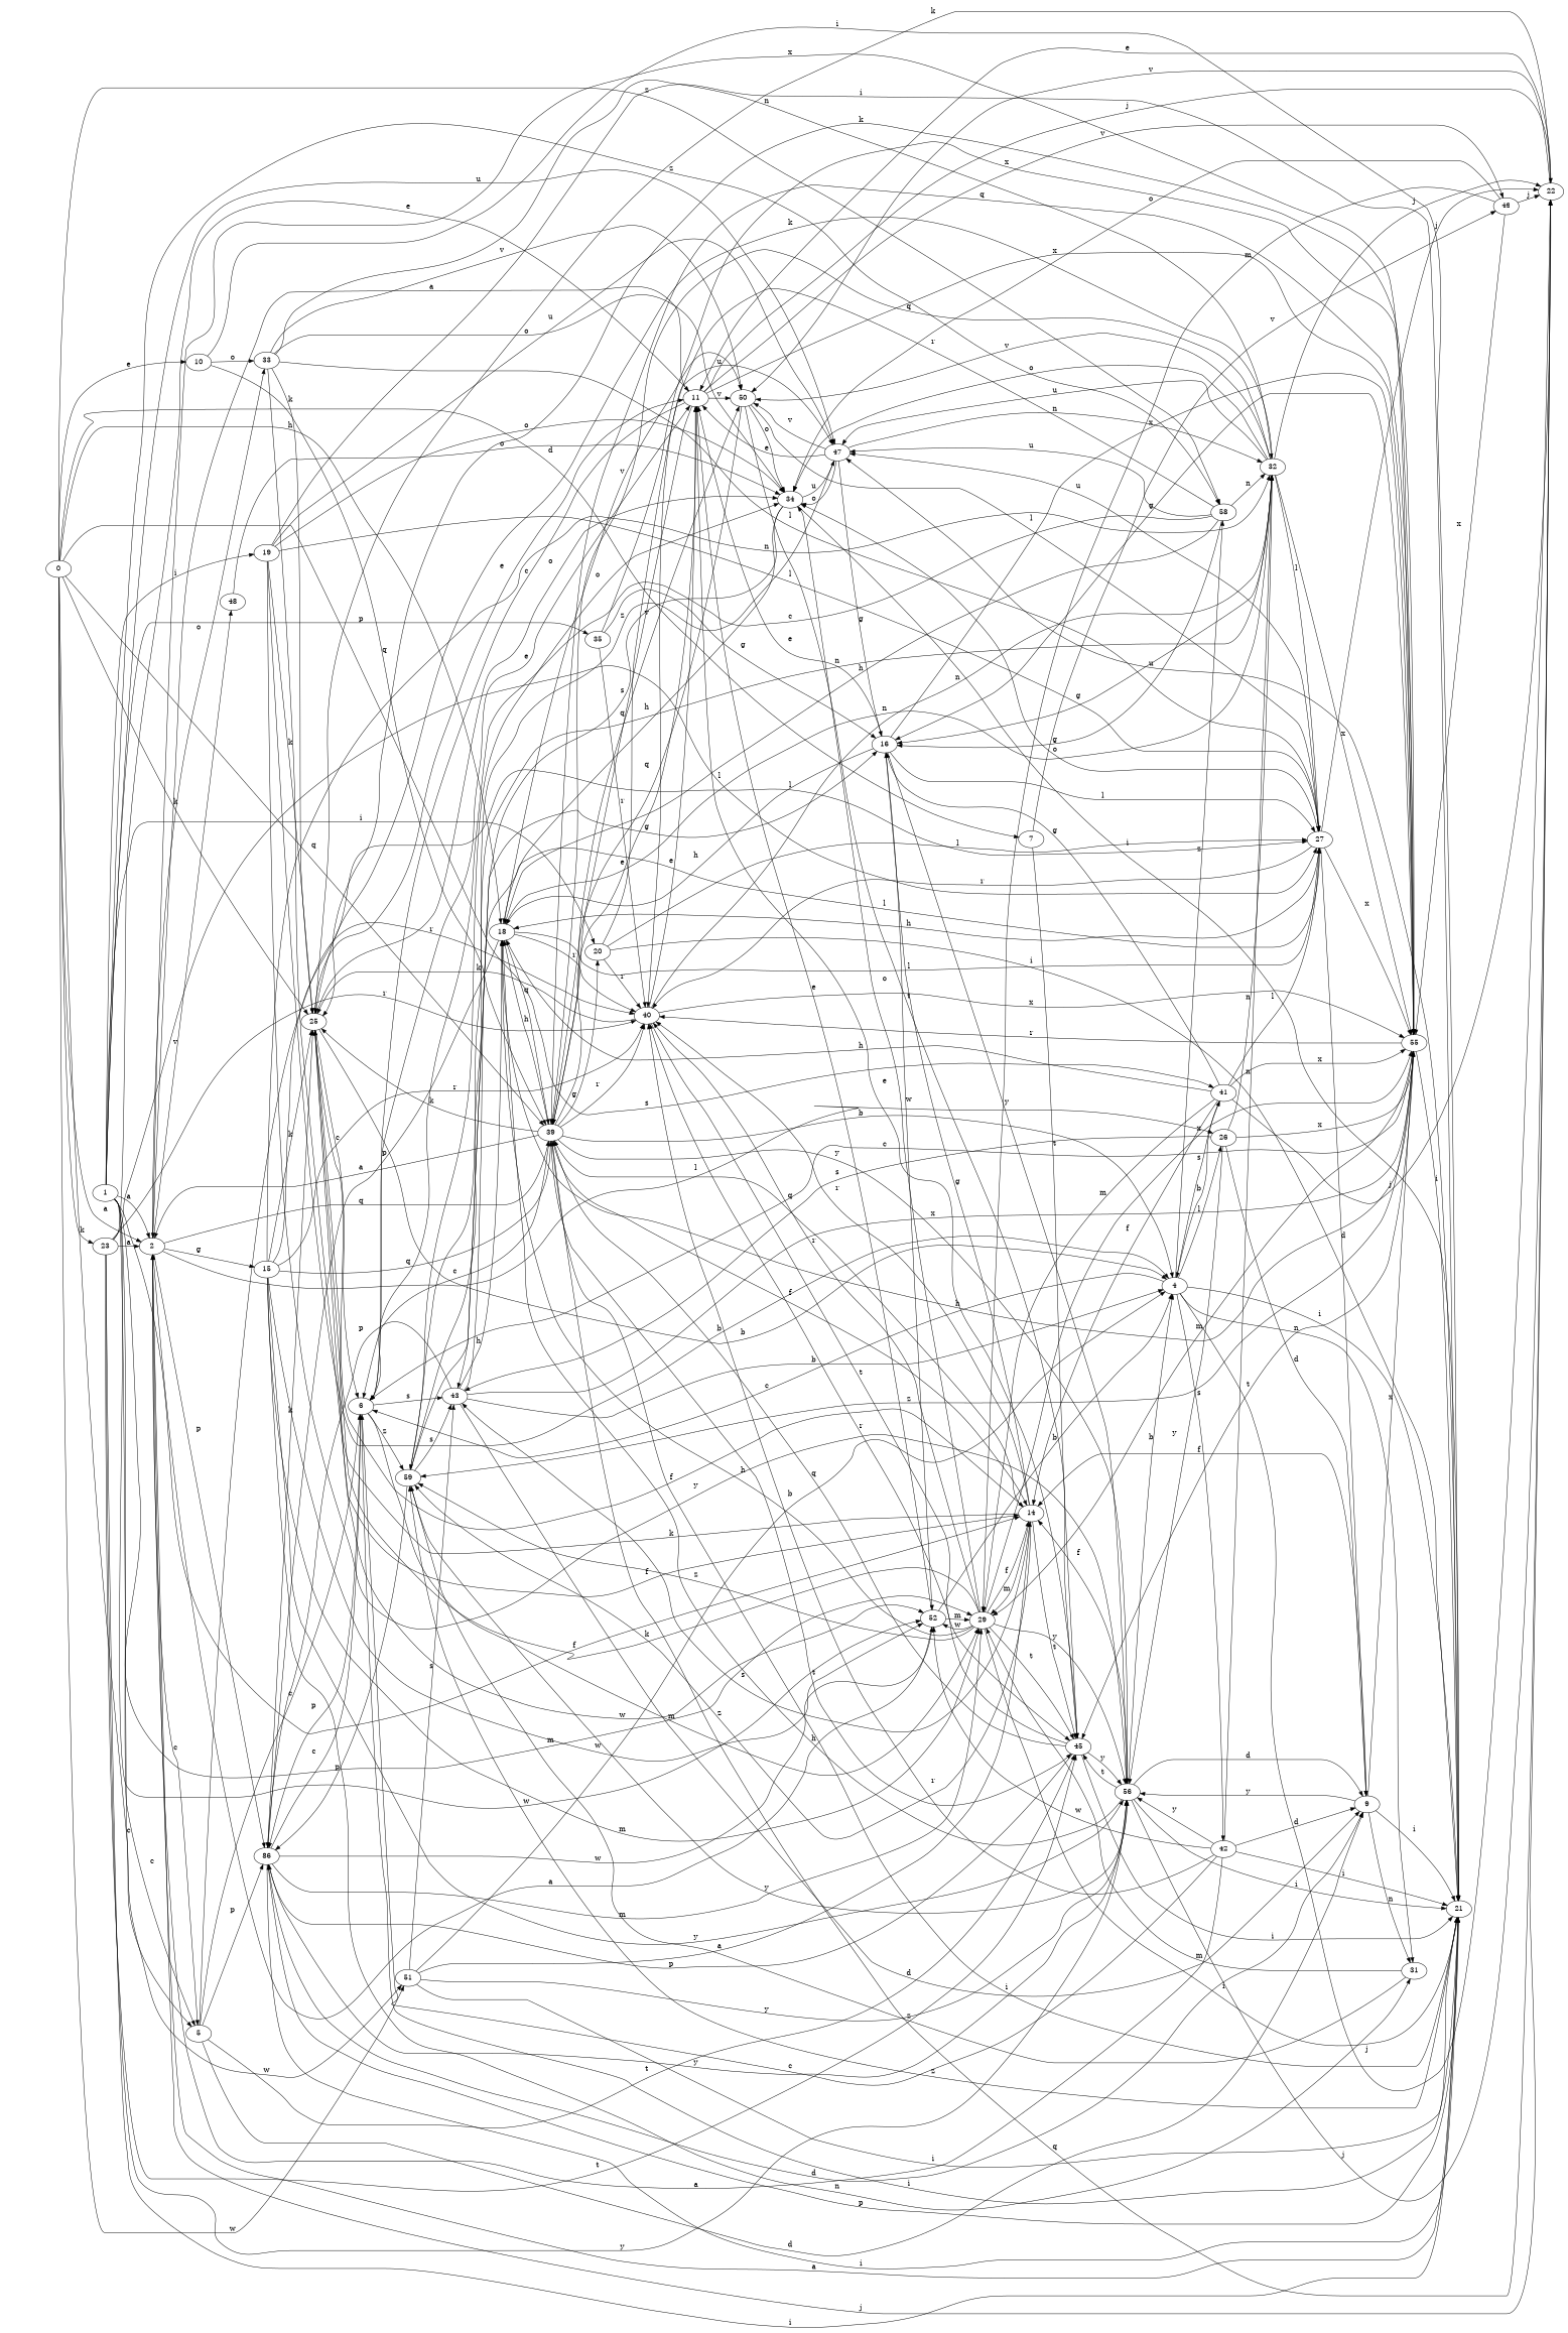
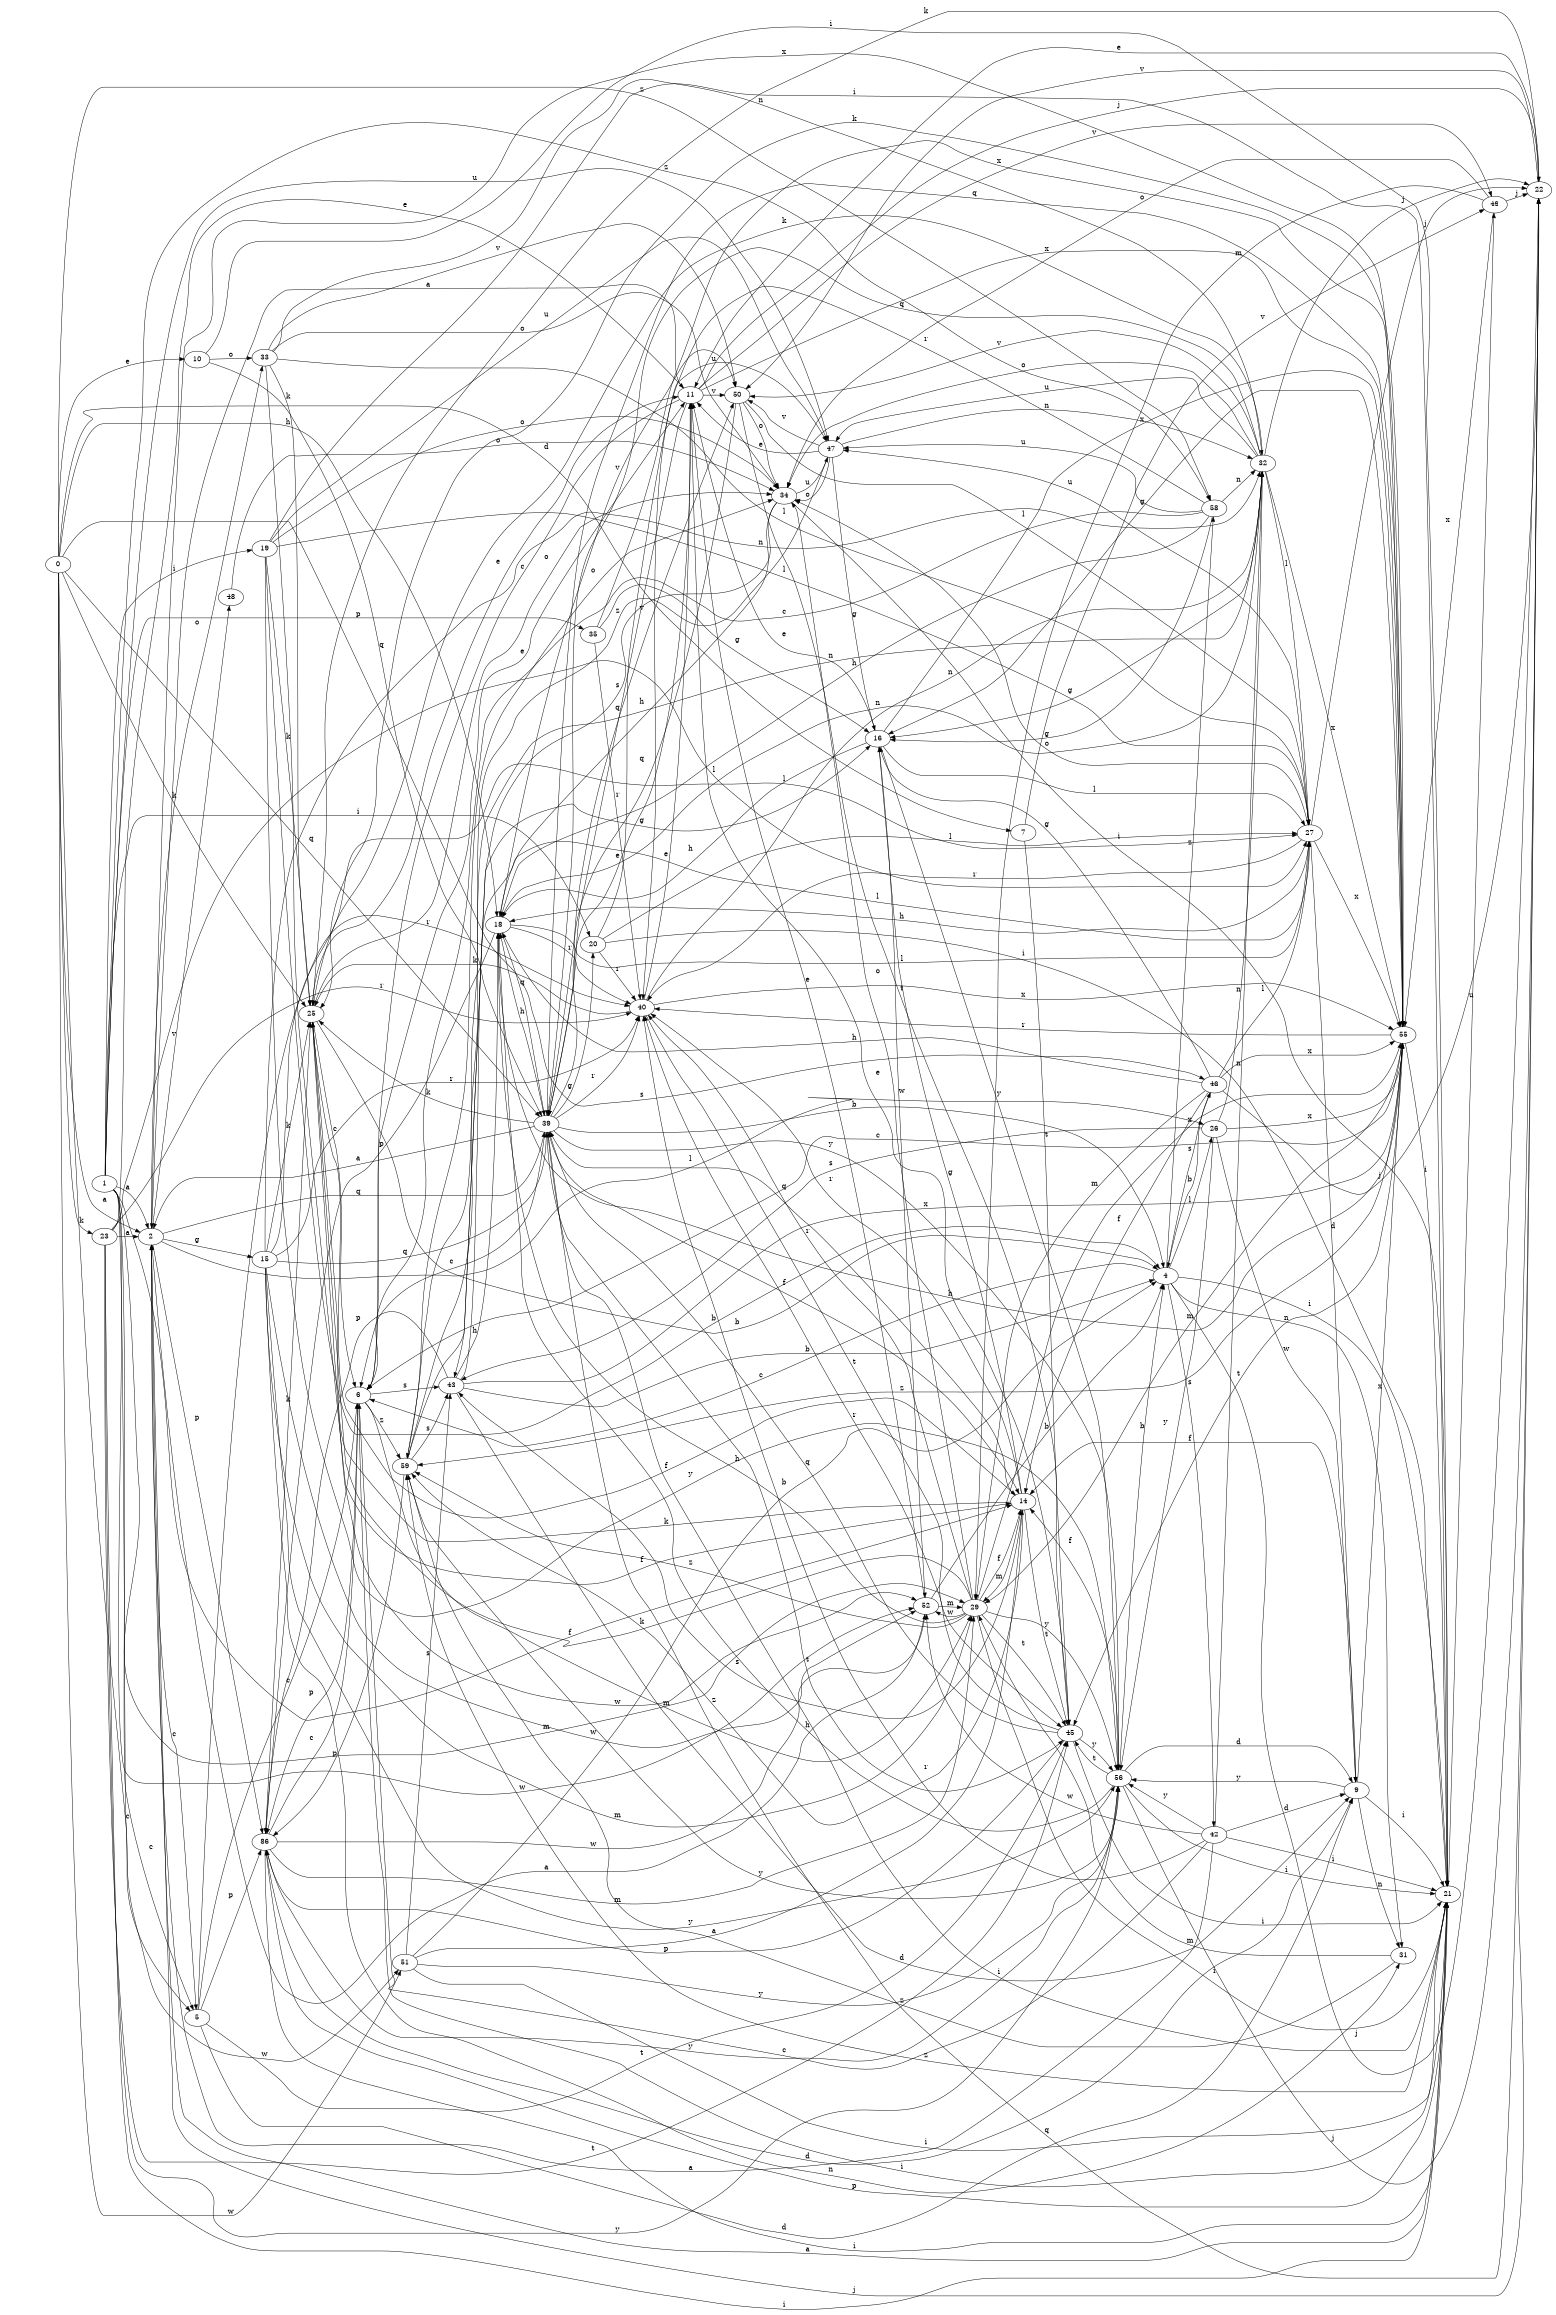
  strict digraph {
    rankdir=LR
    0
    2
    5
    n4 [label=7]
    10
    18
    23
    25
    39
-   41
+   41 [label=46]
    51
    58
    15
    22
    26
    33
    n17 [label=86]
    48
    55
    6
    9
    40
    45
    49
    21
    50
    27
    32
    11
    56
    14
    52
    4
    34
    20
    29
    16
    43
    47
    1
    19
    35
    59
    31
    42
    0 -> 2 [label=a]
    0 -> 5 [label=c]
    0 -> n4 [label=d]
    0 -> 10 [label=e]
    0 -> 18 [label=h]
    0 -> 23 [label=k]
    0 -> 25 [label=k]
    0 -> 39 [label=q]
    0 -> 41 [label=s]
    0 -> 51 [label=w]
    0 -> 58 [label=z]
    2 -> 5 [label=c]
    2 -> 39 [label=q]
    2 -> 15 [label=g]
    2 -> 22 [label=j]
    2 -> 26 [label=l]
    2 -> 33 [label=o]
    2 -> n17 [label=p]
    2 -> 48 [label=v]
    2 -> 55 [label=x]
    5 -> n17 [label=p]
    5 -> 6 [label=c]
    5 -> 9 [label=d]
    5 -> 40 [label=r]
    5 -> 45 [label=t]
    n4 -> 45 [label=t]
    n4 -> 49 [label=v]
    10 -> 39 [label=q]
    10 -> 33 [label=o]
    10 -> 21 [label=i]
    18 -> 39 [label=q]
    18 -> n17 [label=p]
    18 -> 40 [label=r]
    18 -> 50 [label=v]
    18 -> 27 [label=l]
    18 -> 32 [label=n]
    23 -> 2 [label=a]
    23 -> 40 [label=r]
    23 -> 45 [label=t]
    23 -> 21 [label=i]
    23 -> 27 [label=l]
    23 -> 11 [label=e]
    23 -> 56 [label=y]
    25 -> 6 [label=c]
    25 -> 11 [label=e]
    25 -> 14 [label=f]
    25 -> 52 [label=w]
    25 -> 4 [label=b]
    25 -> 34 [label=o]
    39 -> 2 [label=a]
    39 -> 18 [label=h]
    39 -> 25 [label=k]
    39 -> 6 [label=c]
    39 -> 40 [label=r]
    39 -> 45 [label=t]
    39 -> 21 [label=i]
    39 -> 50 [label=v]
    39 -> 11 [label=e]
    39 -> 56 [label=y]
    39 -> 14 [label=f]
    39 -> 4 [label=b]
    39 -> 20 [label=g]
    41 -> 18 [label=h]
    41 -> 22 [label=j]
    41 -> 55 [label=x]
    41 -> 27 [label=l]
    41 -> 14 [label=f]
    41 -> 4 [label=b]
    41 -> 29 [label=m]
    41 -> 16 [label=g]
    51 -> 21 [label=i]
    51 -> 56 [label=y]
    51 -> 14 [label=a]
    51 -> 4 [label=b]
    51 -> 43 [label=s]
    58 -> 18 [label=h]
    58 -> 6 [label=c]
    58 -> 40 [label=r]
    58 -> 32 [label=n]
    58 -> 16 [label=g]
    58 -> 47 [label=u]
    15 -> 25 [label=k]
    15 -> 39 [label=q]
    15 -> 40 [label=r]
    15 -> 27 [label=l]
    15 -> 32 [label=n]
    15 -> 56 [label=y]
    15 -> 52 [label=w]
    15 -> 29 [label=m]
    15 -> 31 [label=n]
    22 -> 25 [label=k]
    22 -> 39 [label=q]
    22 -> 50 [label=v]
    22 -> 11 [label=e]
    26 -> 55 [label=x]
-   26 -> 9 [label=d]
+   26 -> 9 [label=w]
    26 -> 32 [label=n]
    26 -> 56 [label=y]
    26 -> 43 [label=s]
    33 -> 25 [label=k]
    33 -> 50 [label=v]
    33 -> 27 [label=l]
    33 -> 32 [label=n]
    33 -> 14 [label=f]
    33 -> 34 [label=o]
    n17 -> 25 [label=k]
    n17 -> 6 [label=c]
    n17 -> 9 [label=d]
    n17 -> 21 [label=i]
    n17 -> 56 [label=y]
    n17 -> 52 [label=w]
    n17 -> 29 [label=m]
    48 -> 34 [label=o]
    55 -> 18 [label=h]
    55 -> 25 [label=k]
    55 -> 39 [label=q]
    55 -> 6 [label=c]
    55 -> 40 [label=r]
    55 -> 45 [label=t]
    55 -> 21 [label=i]
    55 -> 29 [label=m]
    55 -> 16 [label=g]
    55 -> 59 [label=z]
    6 -> n17 [label=p]
    6 -> 21 [label=i]
    6 -> 11 [label=e]
    6 -> 29 [label=m]
    6 -> 43 [label=s]
    6 -> 59 [label=z]
    9 -> 55 [label=x]
    9 -> 21 [label=i]
    9 -> 56 [label=y]
    9 -> 14 [label=f]
    9 -> 31 [label=n]
    40 -> 25 [label=k]
    40 -> 55 [label=x]
    40 -> 45 [label=t]
    40 -> 32 [label=n]
    40 -> 11 [label=e]
    45 -> 39 [label=q]
    45 -> n17 [label=p]
    45 -> 40 [label=r]
    45 -> 21 [label=i]
    45 -> 11 [label=e]
    45 -> 56 [label=y]
    49 -> 22 [label=j]
    49 -> 55 [label=x]
    49 -> 34 [label=o]
    49 -> 29 [label=m]
    21 -> 2 [label=a]
    21 -> n17 [label=p]
-   21 -> 47 [label=u]
+   21 -> 49 [label=u]
    21 -> 59 [label=z]
    50 -> 39 [label=q]
    50 -> 45 [label=t]
    50 -> 27 [label=l]
    50 -> 34 [label=o]
    27 -> 18 [label=h]
    27 -> 22 [label=j]
    27 -> 55 [label=x]
    27 -> 9 [label=d]
    27 -> 40 [label=r]
    27 -> 34 [label=o]
    27 -> 47 [label=u]
    32 -> 25 [label=k]
    32 -> 39 [label=q]
    32 -> 22 [label=j]
    32 -> 55 [label=x]
    32 -> 50 [label=v]
    32 -> 27 [label=l]
    32 -> 34 [label=o]
    32 -> 16 [label=g]
    32 -> 47 [label=u]
    11 -> 2 [label=a]
    11 -> 39 [label=q]
    11 -> 22 [label=j]
    11 -> 55 [label=x]
    11 -> 6 [label=c]
    11 -> 49 [label=v]
    11 -> 50 [label=v]
    56 -> 18 [label=h]
    56 -> 22 [label=j]
    56 -> 9 [label=d]
    56 -> 45 [label=t]
    56 -> 21 [label=i]
    56 -> 14 [label=f]
    56 -> 4 [label=b]
    14 -> 25 [label=k]
    14 -> 39 [label=q]
    14 -> 40 [label=r]
    14 -> 45 [label=t]
    14 -> 29 [label=m]
    14 -> 16 [label=g]
    14 -> 43 [label=s]
    14 -> 59 [label=z]
    52 -> 2 [label=a]
    52 -> 11 [label=e]
    52 -> 4 [label=b]
    52 -> 29 [label=m]
    4 -> 41 [label=s]
    4 -> 58 [label=z]
    4 -> 22 [label=j]
    4 -> 26 [label=l]
    4 -> 6 [label=c]
    4 -> 21 [label=i]
    4 -> 31 [label=n]
    4 -> 42 [label=s]
    34 -> 18 [label=h]
    34 -> 21 [label=i]
    34 -> 43 [label=s]
    34 -> 47 [label=u]
    20 -> 40 [label=r]
    20 -> 21 [label=i]
    20 -> 27 [label=l]
    20 -> 47 [label=u]
    29 -> 18 [label=h]
    29 -> 25 [label=k]
    29 -> 55 [label=x]
    29 -> 40 [label=r]
    29 -> 45 [label=t]
    29 -> 21 [label=i]
    29 -> 56 [label=y]
    29 -> 14 [label=f]
    29 -> 52 [label=w]
    29 -> 34 [label=o]
    29 -> 59 [label=z]
    16 -> 18 [label=h]
    16 -> 55 [label=x]
    16 -> 27 [label=l]
    16 -> 11 [label=e]
    16 -> 56 [label=y]
    16 -> 52 [label=w]
    43 -> 18 [label=h]
    43 -> n17 [label=p]
    43 -> 55 [label=x]
    43 -> 9 [label=d]
    43 -> 27 [label=l]
    43 -> 4 [label=b]
    47 -> 50 [label=v]
    47 -> 32 [label=n]
    47 -> 11 [label=e]
    47 -> 34 [label=o]
    47 -> 16 [label=g]
    47 -> 59 [label=z]
    1 -> 2 [label=a]
    1 -> 5 [label=c]
    1 -> 51 [label=w]
    1 -> 58 [label=z]
    1 -> 14 [label=f]
    1 -> 52 [label=w]
    1 -> 20 [label=i]
    1 -> 29 [label=m]
    1 -> 47 [label=u]
    1 -> 19 [label=i]
    1 -> 35 [label=p]
    19 -> 25 [label=k]
    19 -> 21 [label=i]
    19 -> 27 [label=l]
    19 -> 56 [label=y]
    19 -> 4 [label=b]
    19 -> 34 [label=o]
    19 -> 47 [label=u]
    35 -> 55 [label=x]
    35 -> 40 [label=r]
    35 -> 16 [label=g]
    59 -> n17 [label=p]
    59 -> 32 [label=n]
    59 -> 56 [label=y]
    59 -> 34 [label=o]
    59 -> 16 [label=g]
    59 -> 43 [label=s]
    31 -> 29 [label=m]
    31 -> 59 [label=z]
    42 -> 2 [label=a]
    42 -> 6 [label=c]
    42 -> 9 [label=d]
    42 -> 40 [label=r]
    42 -> 21 [label=i]
    42 -> 32 [label=n]
    42 -> 56 [label=y]
    42 -> 52 [label=w]
  }
